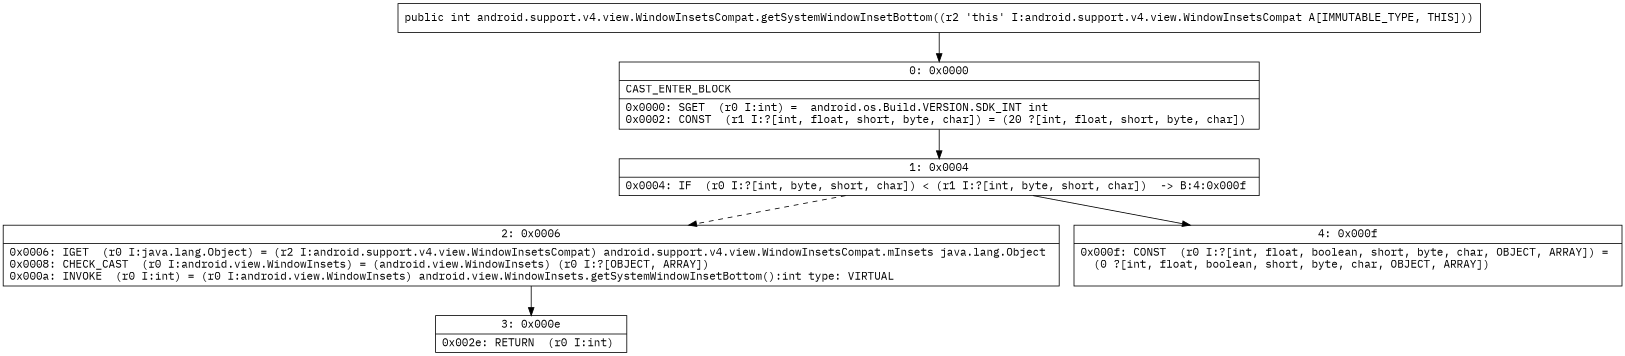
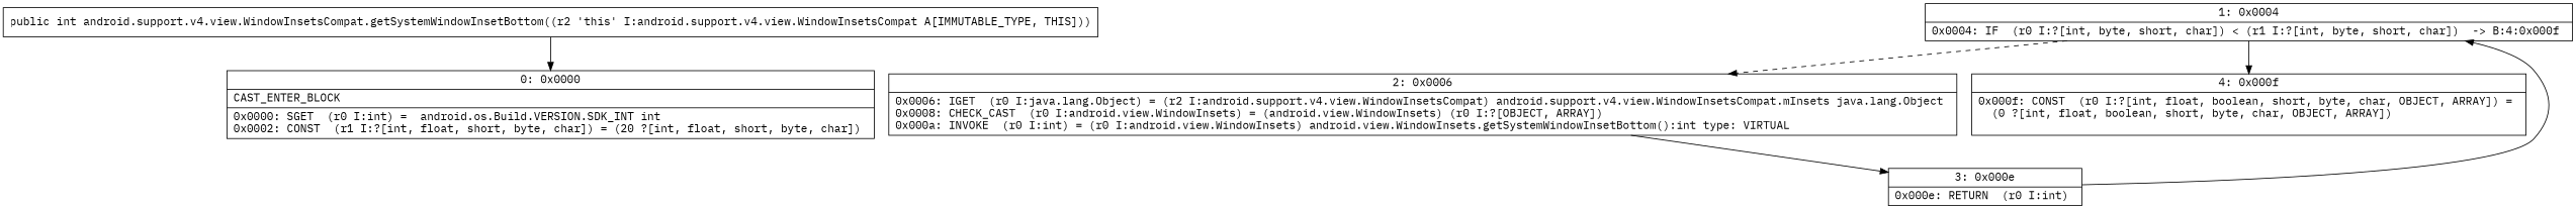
  digraph {
    fontname="IBM Plex Mono"
    node [fontname="IBM Plex Mono" shape=record]
    edge [fontname="IBM Plex Mono"]
    n1 [label="{0\:\ 0x0000|CAST_ENTER_BLOCK\l|0x0000: SGET  (r0 I:int) =  android.os.Build.VERSION.SDK_INT int \l0x0002: CONST  (r1 I:?[int, float, short, byte, char]) = (20 ?[int, float, short, byte, char]) \l}"]
    n2 [label="{1\:\ 0x0004|0x0004: IF  (r0 I:?[int, byte, short, char]) \< (r1 I:?[int, byte, short, char])  \-\> B:4:0x000f \l}"]
    n3 [label="{2\:\ 0x0006|0x0006: IGET  (r0 I:java.lang.Object) = (r2 I:android.support.v4.view.WindowInsetsCompat) android.support.v4.view.WindowInsetsCompat.mInsets java.lang.Object \l0x0008: CHECK_CAST  (r0 I:android.view.WindowInsets) = (android.view.WindowInsets) (r0 I:?[OBJECT, ARRAY]) \l0x000a: INVOKE  (r0 I:int) = (r0 I:android.view.WindowInsets) android.view.WindowInsets.getSystemWindowInsetBottom():int type: VIRTUAL \l}"]
    n4 [label="{4\:\ 0x000f|0x000f: CONST  (r0 I:?[int, float, boolean, short, byte, char, OBJECT, ARRAY]) = \l  (0 ?[int, float, boolean, short, byte, char, OBJECT, ARRAY])\l \l}"]
-   n5 [label="{3\:\ 0x000e|0x002e: RETURN  (r0 I:int) \l}"]
+   n5 [label="{3\:\ 0x000e|0x000e: RETURN  (r0 I:int) \l}"]
    n6 [label="{public int android.support.v4.view.WindowInsetsCompat.getSystemWindowInsetBottom((r2 'this' I:android.support.v4.view.WindowInsetsCompat A[IMMUTABLE_TYPE, THIS])) }"]
-   n1 -> n2
+   n5 -> n2
    n2 -> n3 [style=dashed]
    n2 -> n4
    n3 -> n5
    n6 -> n1
  }
